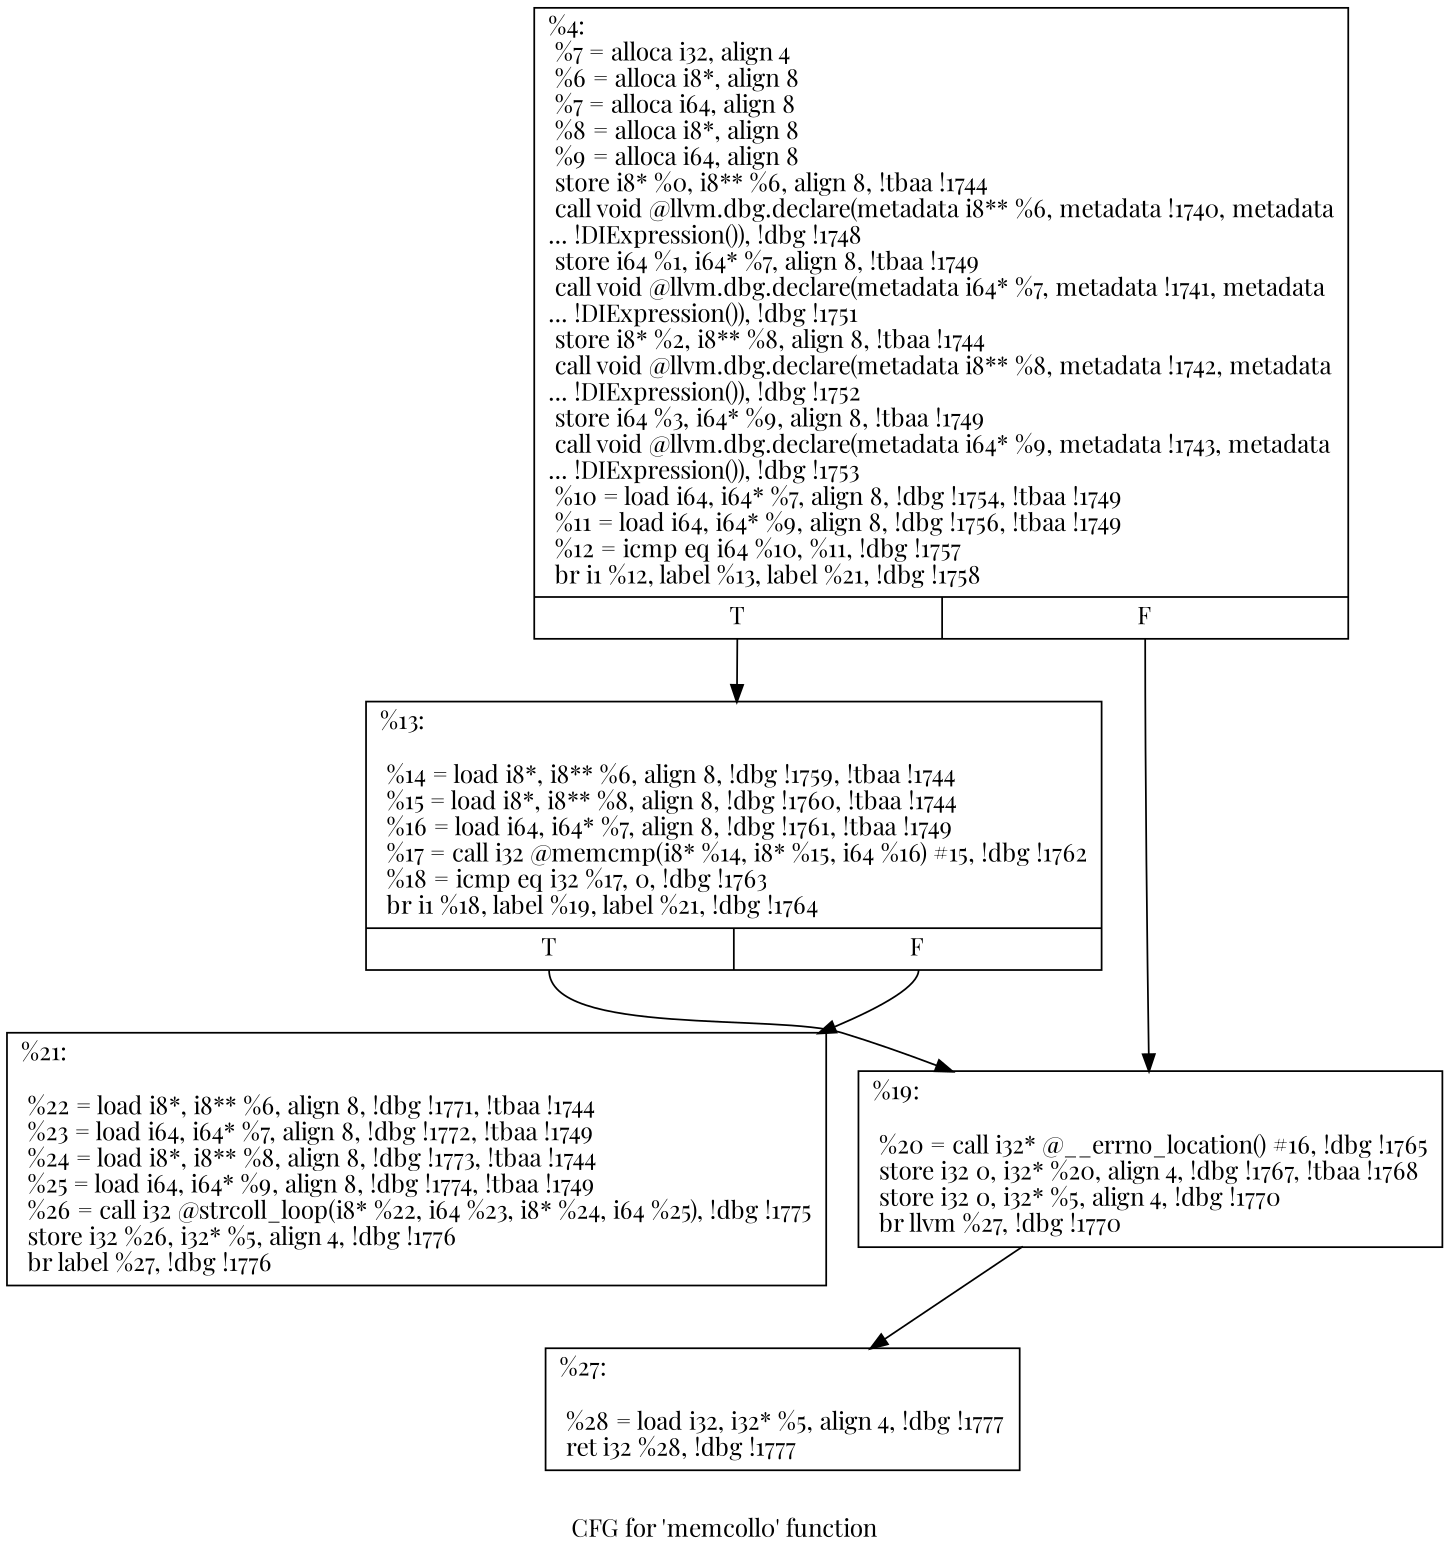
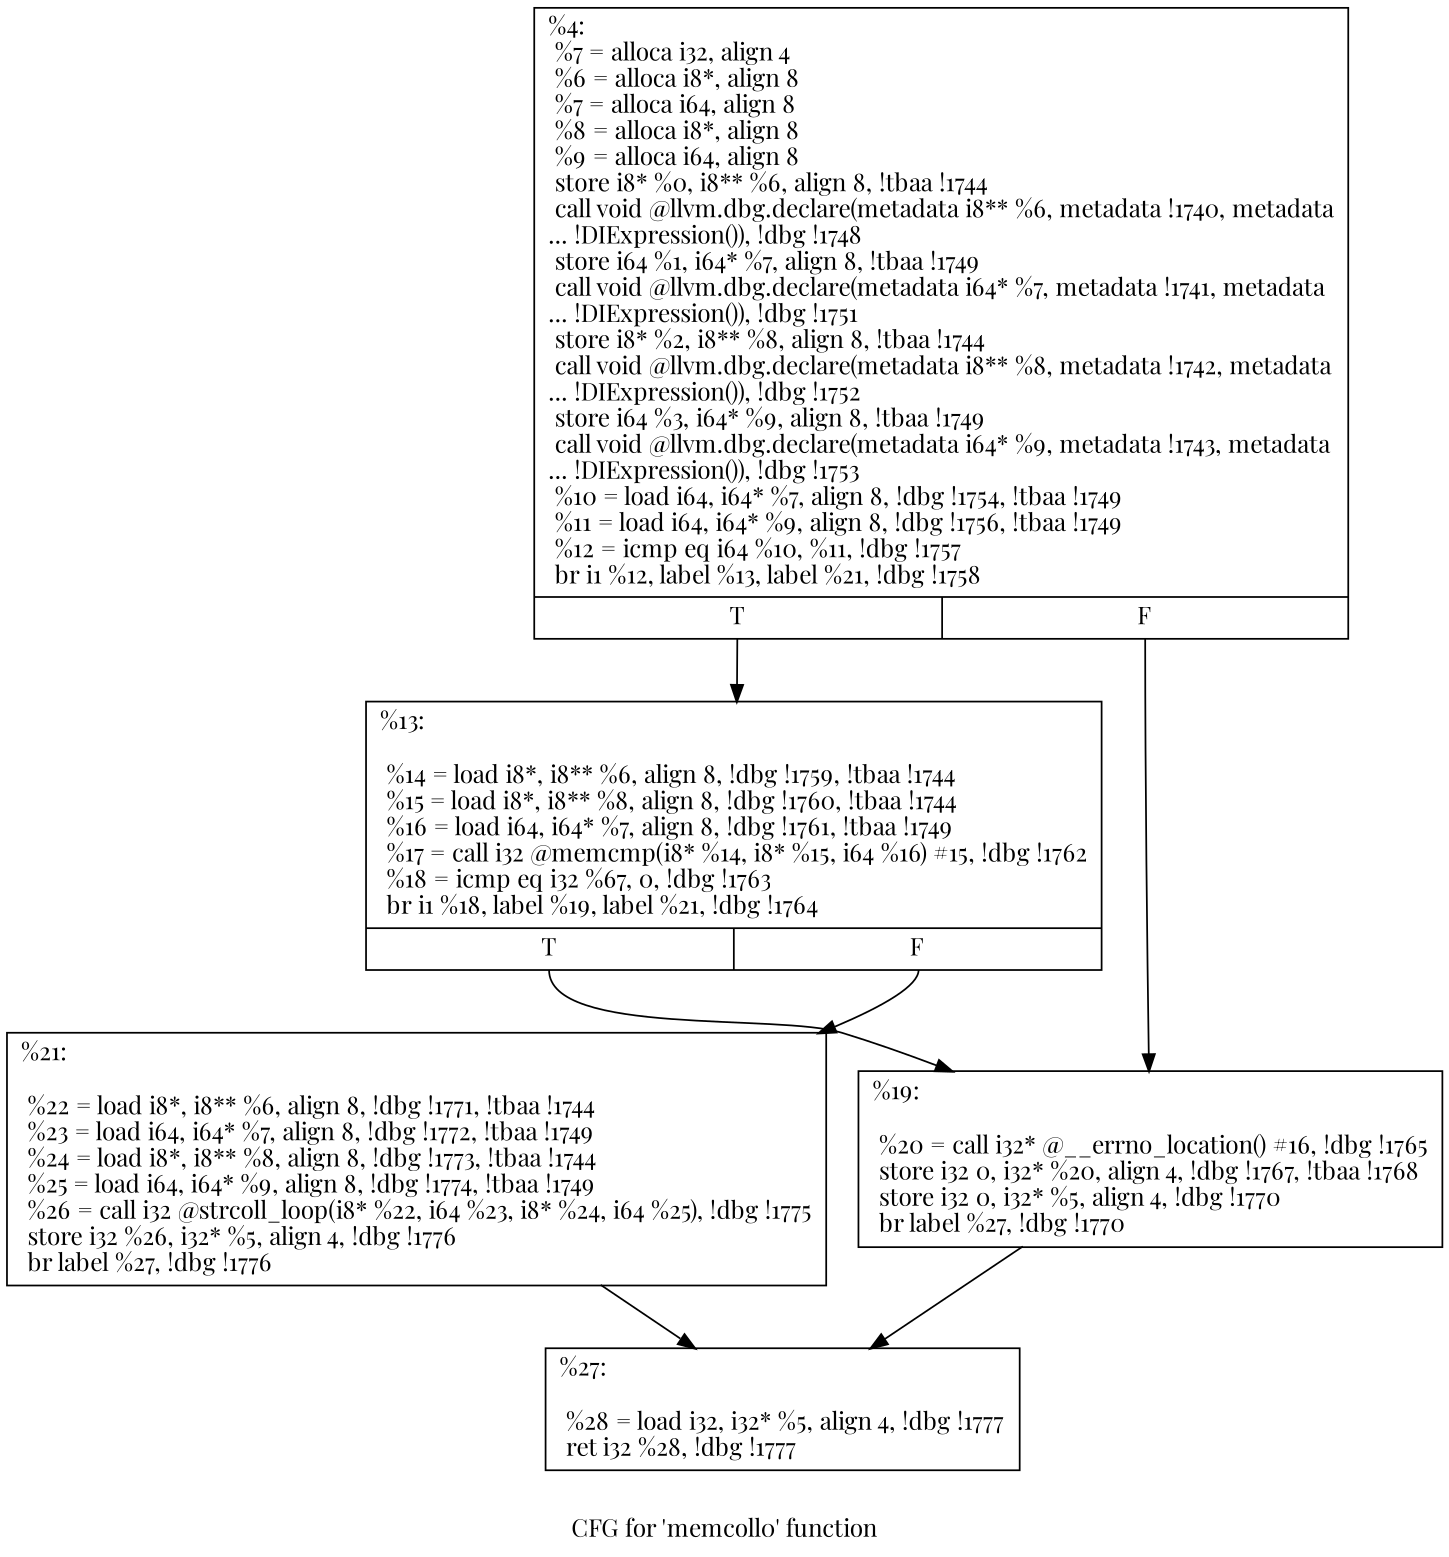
  digraph {
    fontname="Playfair Display"
    label="CFG for 'memcoll0' function"
    node [fontname="Playfair Display" shape=record]
    edge [fontname="Playfair Display"]
    n1 [label="{%4:\l  %7 = alloca i32, align 4\l  %6 = alloca i8*, align 8\l  %7 = alloca i64, align 8\l  %8 = alloca i8*, align 8\l  %9 = alloca i64, align 8\l  store i8* %0, i8** %6, align 8, !tbaa !1744\l  call void @llvm.dbg.declare(metadata i8** %6, metadata !1740, metadata\l... !DIExpression()), !dbg !1748\l  store i64 %1, i64* %7, align 8, !tbaa !1749\l  call void @llvm.dbg.declare(metadata i64* %7, metadata !1741, metadata\l... !DIExpression()), !dbg !1751\l  store i8* %2, i8** %8, align 8, !tbaa !1744\l  call void @llvm.dbg.declare(metadata i8** %8, metadata !1742, metadata\l... !DIExpression()), !dbg !1752\l  store i64 %3, i64* %9, align 8, !tbaa !1749\l  call void @llvm.dbg.declare(metadata i64* %9, metadata !1743, metadata\l... !DIExpression()), !dbg !1753\l  %10 = load i64, i64* %7, align 8, !dbg !1754, !tbaa !1749\l  %11 = load i64, i64* %9, align 8, !dbg !1756, !tbaa !1749\l  %12 = icmp eq i64 %10, %11, !dbg !1757\l  br i1 %12, label %13, label %21, !dbg !1758\l|{<s0>T|<s1>F}}"]
-   n2 [label="{%13:\l\l  %14 = load i8*, i8** %6, align 8, !dbg !1759, !tbaa !1744\l  %15 = load i8*, i8** %8, align 8, !dbg !1760, !tbaa !1744\l  %16 = load i64, i64* %7, align 8, !dbg !1761, !tbaa !1749\l  %17 = call i32 @memcmp(i8* %14, i8* %15, i64 %16) #15, !dbg !1762\l  %18 = icmp eq i32 %17, 0, !dbg !1763\l  br i1 %18, label %19, label %21, !dbg !1764\l|{<s0>T|<s1>F}}"]
-   n3 [label="{%19:\l\l  %20 = call i32* @__errno_location() #16, !dbg !1765\l  store i32 0, i32* %20, align 4, !dbg !1767, !tbaa !1768\l  store i32 0, i32* %5, align 4, !dbg !1770\l  br llvm %27, !dbg !1770\l}"]
+   n2 [label="{%13:\l\l  %14 = load i8*, i8** %6, align 8, !dbg !1759, !tbaa !1744\l  %15 = load i8*, i8** %8, align 8, !dbg !1760, !tbaa !1744\l  %16 = load i64, i64* %7, align 8, !dbg !1761, !tbaa !1749\l  %17 = call i32 @memcmp(i8* %14, i8* %15, i64 %16) #15, !dbg !1762\l  %18 = icmp eq i32 %67, 0, !dbg !1763\l  br i1 %18, label %19, label %21, !dbg !1764\l|{<s0>T|<s1>F}}"]
+   n3 [label="{%19:\l\l  %20 = call i32* @__errno_location() #16, !dbg !1765\l  store i32 0, i32* %20, align 4, !dbg !1767, !tbaa !1768\l  store i32 0, i32* %5, align 4, !dbg !1770\l  br label %27, !dbg !1770\l}"]
    n4 [label="{%21:\l\l  %22 = load i8*, i8** %6, align 8, !dbg !1771, !tbaa !1744\l  %23 = load i64, i64* %7, align 8, !dbg !1772, !tbaa !1749\l  %24 = load i8*, i8** %8, align 8, !dbg !1773, !tbaa !1744\l  %25 = load i64, i64* %9, align 8, !dbg !1774, !tbaa !1749\l  %26 = call i32 @strcoll_loop(i8* %22, i64 %23, i8* %24, i64 %25), !dbg !1775\l  store i32 %26, i32* %5, align 4, !dbg !1776\l  br label %27, !dbg !1776\l}"]
    n5 [label="{%27:\l\l  %28 = load i32, i32* %5, align 4, !dbg !1777\l  ret i32 %28, !dbg !1777\l}"]
    n1 -> n2 [tailport=s0]
    n1 -> n3 [tailport=s1]
    n2 -> n3 [tailport=s0]
    n2 -> n4 [tailport=s1]
    n3 -> n5
+   n4 -> n5
  }
